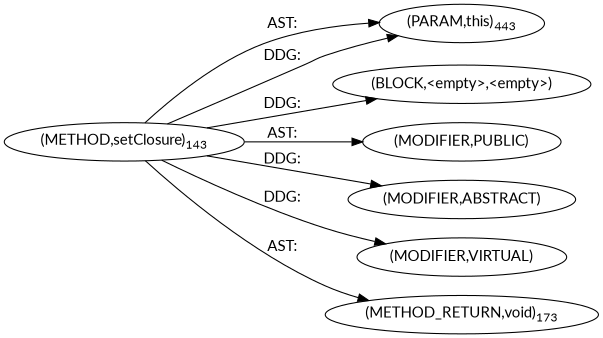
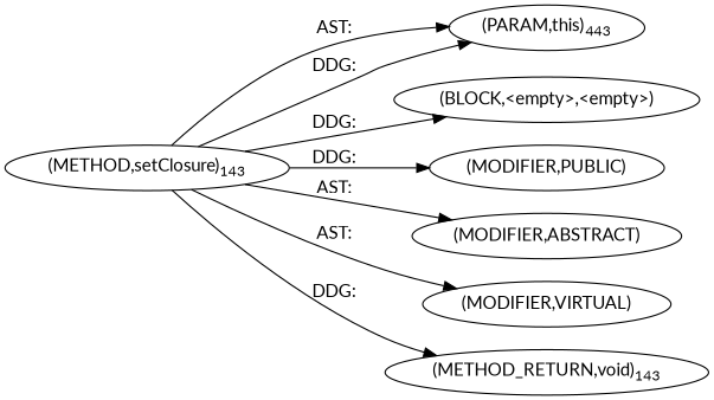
  digraph {
    fontname=Lato
    rankdir=LR
    node [fontname=Lato]
    edge [fontname=Lato]
    n1 [label=<(METHOD,setClosure)<SUB>143</SUB>>]
    n2 [label=<(PARAM,this)<SUB>443</SUB>>]
    n3 [label=<(BLOCK,&lt;empty&gt;,&lt;empty&gt;)>]
    n4 [label=<(MODIFIER,PUBLIC)>]
    n5 [label=<(MODIFIER,ABSTRACT)>]
    n6 [label=<(MODIFIER,VIRTUAL)>]
-   n7 [label=<(METHOD_RETURN,void)<SUB>173</SUB>>]
+   n7 [label=<(METHOD_RETURN,void)<SUB>143</SUB>>]
    n1 -> n2 [label="AST: "]
    n1 -> n2 [label="DDG: "]
    n1 -> n3 [label="DDG: "]
-   n1 -> n4 [label="AST: "]
-   n1 -> n5 [label="DDG: "]
-   n1 -> n6 [label="DDG: "]
-   n1 -> n7 [label="AST: "]
+   n1 -> n4 [label="DDG: "]
+   n1 -> n5 [label="AST: "]
+   n1 -> n6 [label="AST: "]
+   n1 -> n7 [label="DDG: "]
  }
